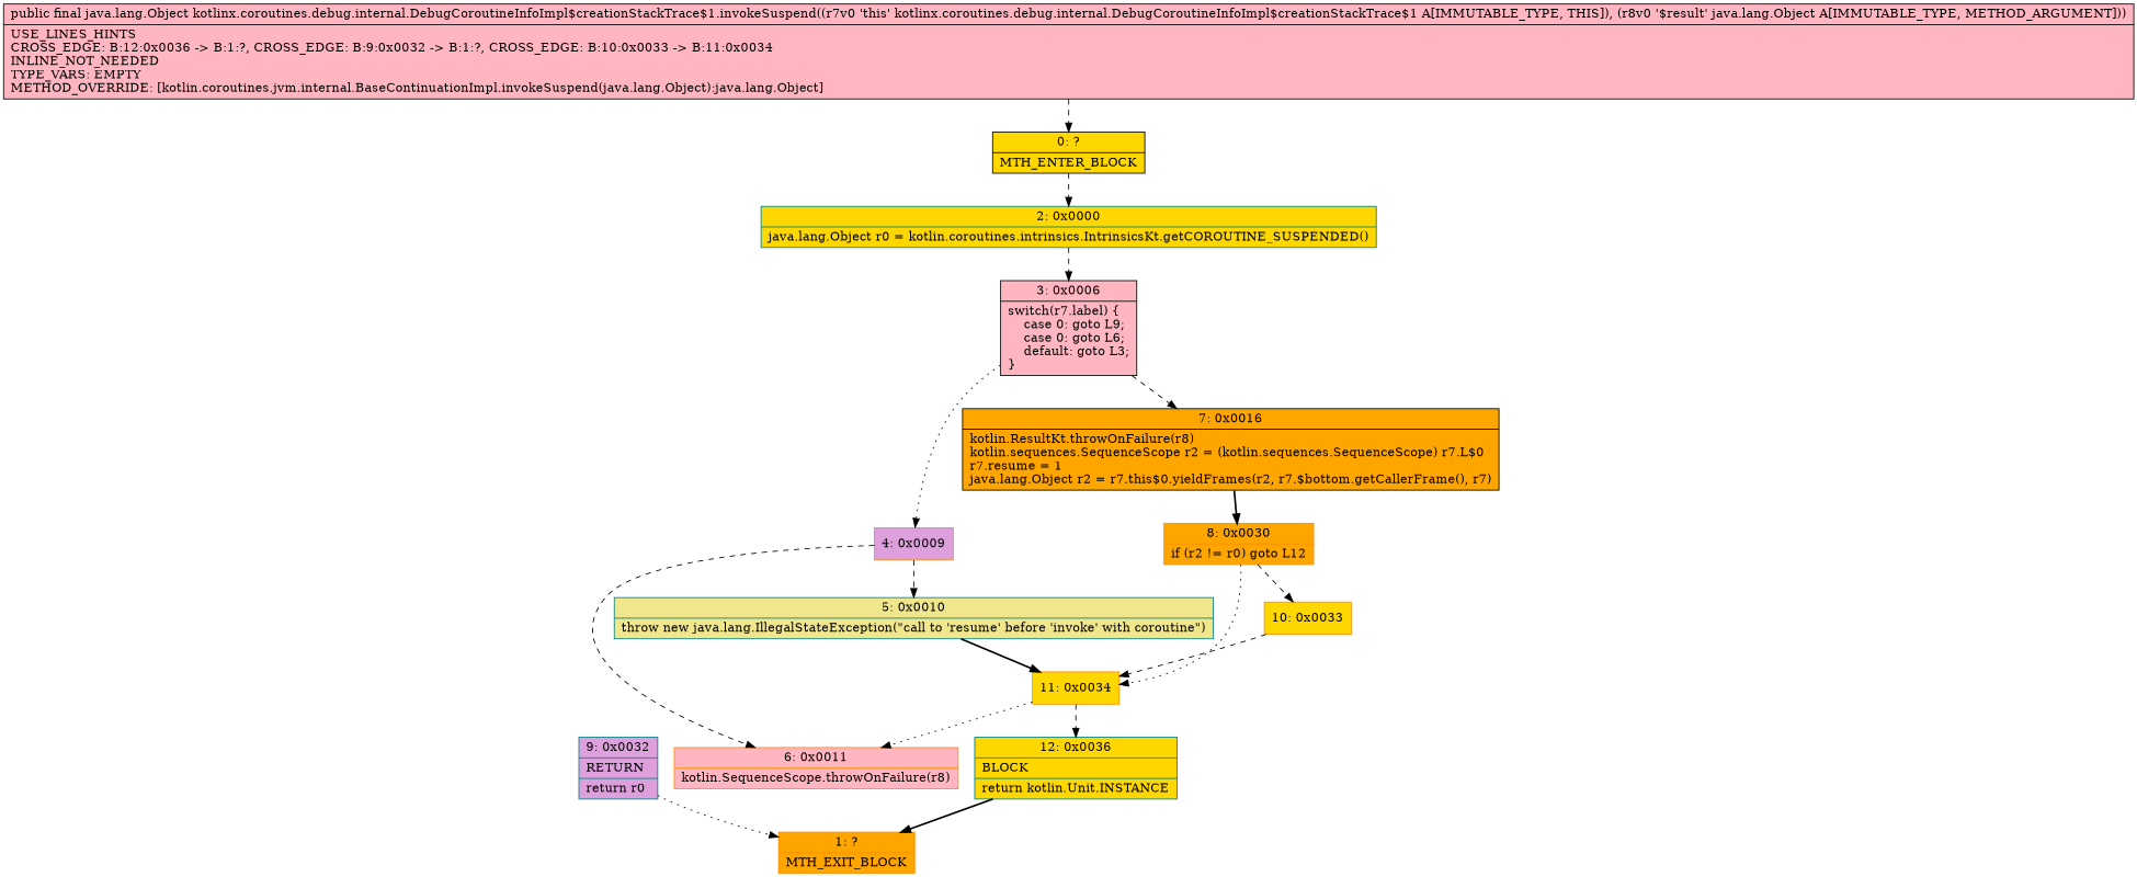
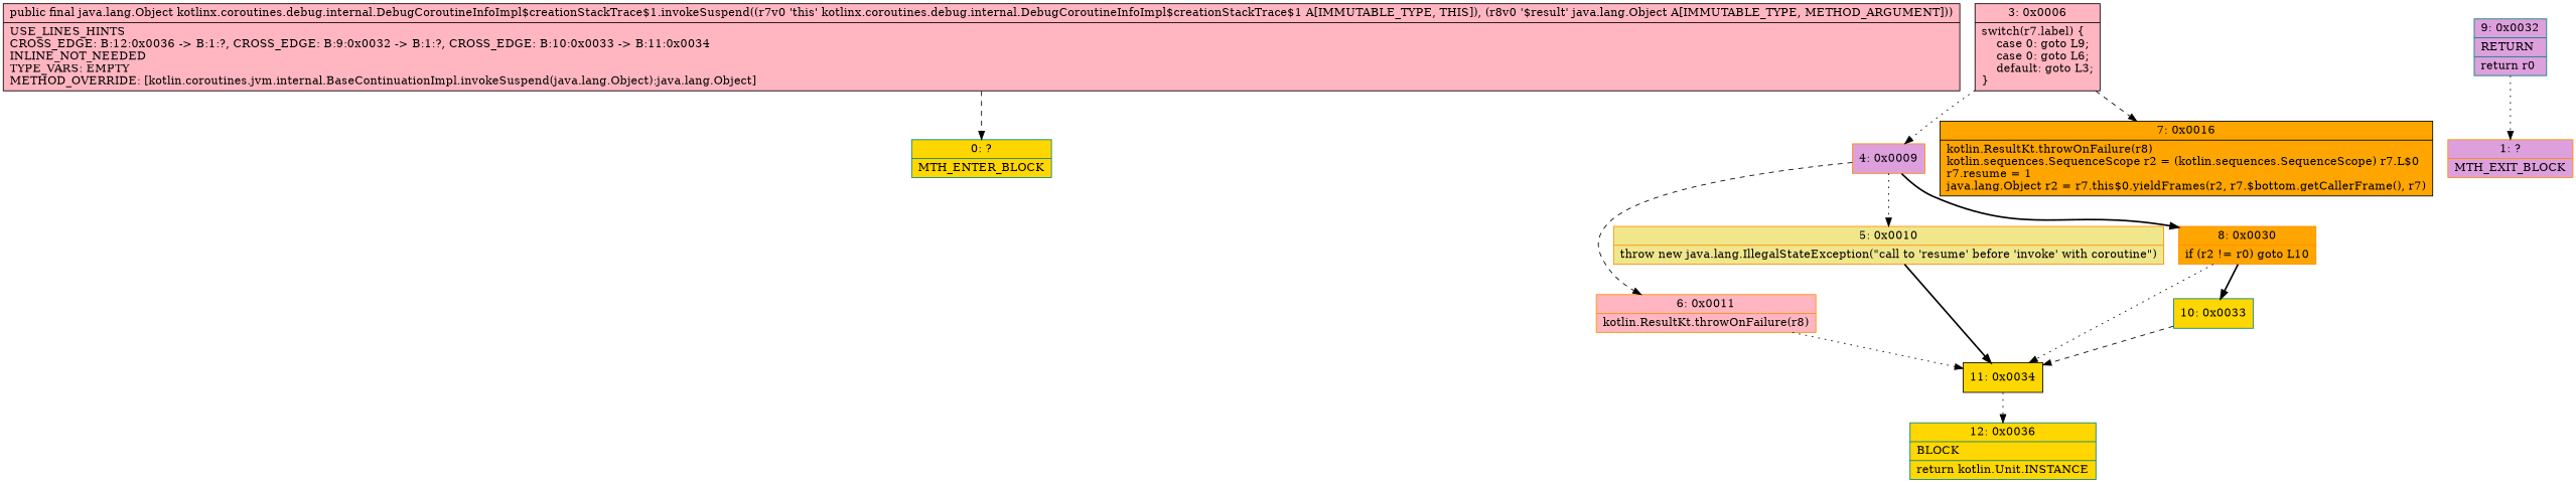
  digraph {
    node [color=darkorange fillcolor=gold shape=record style=filled]
    edge [style=dashed]
-   n1 [color=black label="{0\:\ ?|MTH_ENTER_BLOCK\l}"]
-   n2 [color=teal label="{2\:\ 0x0000|java.lang.Object r0 = kotlin.coroutines.intrinsics.IntrinsicsKt.getCOROUTINE_SUSPENDED()\l}"]
+   n1 [color=teal label="{0\:\ ?|MTH_ENTER_BLOCK\l}"]
    n3 [color=black fillcolor=lightpink label="{3\:\ 0x0006|switch(r7.label) \{\l    case 0: goto L9;\l    case 0: goto L6;\l    default: goto L3;\l\}\l}"]
    n4 [fillcolor=plum label="{4\:\ 0x0009}"]
    n5 [color=black fillcolor=orange label="{7\:\ 0x0016|kotlin.ResultKt.throwOnFailure(r8)\lkotlin.sequences.SequenceScope r2 = (kotlin.sequences.SequenceScope) r7.L$0\lr7.resume = 1\ljava.lang.Object r2 = r7.this$0.yieldFrames(r2, r7.$bottom.getCallerFrame(), r7)\l}"]
-   n6 [fillcolor=lightpink label="{6\:\ 0x0011|kotlin.SequenceScope.throwOnFailure(r8)\l}"]
-   n7 [color=teal fillcolor=khaki label="{5\:\ 0x0010|throw new java.lang.IllegalStateException(\"call to 'resume' before 'invoke' with coroutine\")\l}"]
-   n8 [label="{11\:\ 0x0034}"]
-   n9 [fillcolor=orange label="{8\:\ 0x0030|if (r2 != r0) goto L12\l}"]
-   n10 [fillcolor=orange label="{1\:\ ?|MTH_EXIT_BLOCK\l}"]
+   n6 [fillcolor=lightpink label="{6\:\ 0x0011|kotlin.ResultKt.throwOnFailure(r8)\l}"]
+   n7 [fillcolor=khaki label="{5\:\ 0x0010|throw new java.lang.IllegalStateException(\"call to 'resume' before 'invoke' with coroutine\")\l}"]
+   n8 [color=black label="{11\:\ 0x0034}"]
+   n9 [fillcolor=orange label="{8\:\ 0x0030|if (r2 != r0) goto L10\l}"]
+   n10 [fillcolor=plum label="{1\:\ ?|MTH_EXIT_BLOCK\l}"]
    n11 [color=teal label="{12\:\ 0x0036|BLOCK\l|return kotlin.Unit.INSTANCE\l}"]
-   n12 [label="{10\:\ 0x0033}"]
+   n12 [color=teal label="{10\:\ 0x0033}"]
    n13 [color=teal fillcolor=plum label="{9\:\ 0x0032|RETURN\l|return r0\l}"]
    n14 [color=black fillcolor=lightpink label="{public final java.lang.Object kotlinx.coroutines.debug.internal.DebugCoroutineInfoImpl$creationStackTrace$1.invokeSuspend((r7v0 'this' kotlinx.coroutines.debug.internal.DebugCoroutineInfoImpl$creationStackTrace$1 A[IMMUTABLE_TYPE, THIS]), (r8v0 '$result' java.lang.Object A[IMMUTABLE_TYPE, METHOD_ARGUMENT]))  | USE_LINES_HINTS\lCROSS_EDGE: B:12:0x0036 \-\> B:1:?, CROSS_EDGE: B:9:0x0032 \-\> B:1:?, CROSS_EDGE: B:10:0x0033 \-\> B:11:0x0034\lINLINE_NOT_NEEDED\lTYPE_VARS: EMPTY\lMETHOD_OVERRIDE: [kotlin.coroutines.jvm.internal.BaseContinuationImpl.invokeSuspend(java.lang.Object):java.lang.Object]\l}"]
-   n1 -> n2
-   n2 -> n3
    n3 -> n4 [style=dotted]
    n3 -> n5
    n4 -> n6
-   n4 -> n7
-   n5 -> n9 [style=bold]
-   n8 -> n6 [style=dotted]
+   n4 -> n7 [style=dotted]
+   n4 -> n9 [style=bold]
+   n6 -> n8 [style=dotted]
    n7 -> n8 [style=bold]
-   n8 -> n11
+   n8 -> n11 [style=dotted]
    n9 -> n8 [style=dotted]
-   n9 -> n12
-   n11 -> n10 [style=bold]
+   n9 -> n12 [style=bold]
    n12 -> n8
    n13 -> n10 [style=dotted]
    n14 -> n1
  }
